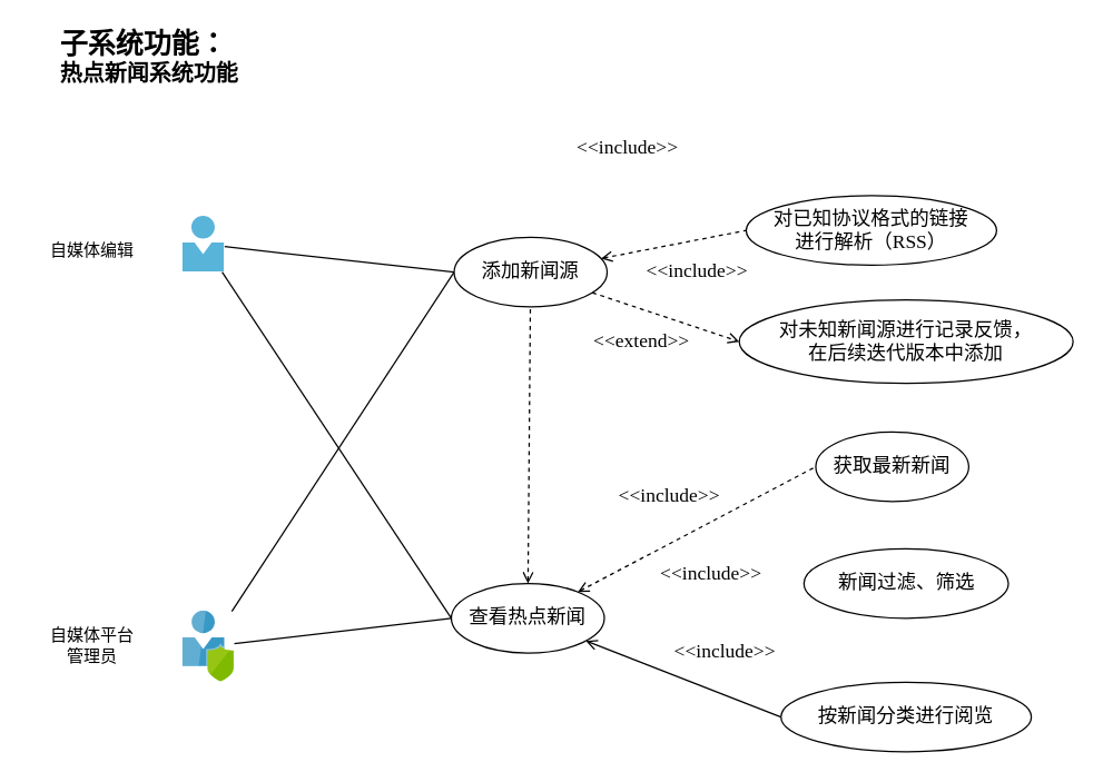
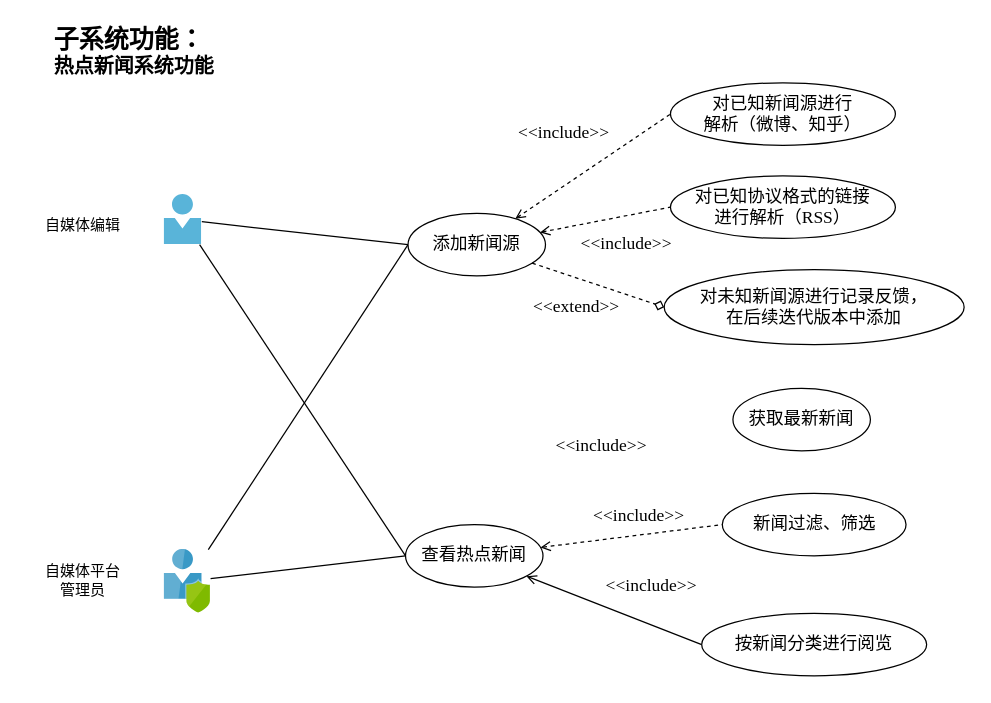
  <mxCell id="0" />
  <mxCell id="1" parent="0" />
  <mxCell id="2" style="rounded=0;orthogonalLoop=1;jettySize=auto;html=1;fontFamily=SF Mono;fontSize=14;endArrow=none;endFill=0;entryX=0;entryY=0.5;entryDx=0;entryDy=0;" edge="1" parent="1" source="4" target="14"><mxGeometry relative="1" as="geometry"><mxPoint x="291" y="385" as="targetPoint" /></mxGeometry></mxCell>
  <mxCell id="3" style="edgeStyle=none;rounded=0;orthogonalLoop=1;jettySize=auto;html=1;entryX=0;entryY=0.5;entryDx=0;entryDy=0;startArrow=none;startFill=0;endArrow=none;endFill=0;fontFamily=SF Mono;fontSize=14;" edge="1" parent="1" source="4" target="21"><mxGeometry relative="1" as="geometry" /></mxCell>
  <mxCell id="4" value="" style="aspect=fixed;html=1;points=[];align=center;image;fontSize=12;image=img/lib/mscae/Person.svg;" vertex="1" parent="1"><mxGeometry x="131" y="155" width="30" height="40" as="geometry" /></mxCell>
  <mxCell id="5" style="edgeStyle=none;rounded=0;orthogonalLoop=1;jettySize=auto;html=1;endArrow=none;endFill=0;fontFamily=SF Mono;fontSize=14;entryX=0;entryY=0.5;entryDx=0;entryDy=0;" edge="1" parent="1" source="7" target="21"><mxGeometry relative="1" as="geometry"><mxPoint x="291" y="385" as="targetPoint" /></mxGeometry></mxCell>
  <mxCell id="6" style="edgeStyle=none;rounded=0;orthogonalLoop=1;jettySize=auto;html=1;entryX=0;entryY=0.5;entryDx=0;entryDy=0;startArrow=none;startFill=0;endArrow=none;endFill=0;fontFamily=SF Mono;fontSize=14;" edge="1" parent="1" source="7" target="14"><mxGeometry relative="1" as="geometry" /></mxCell>
  <mxCell id="7" value="" style="aspect=fixed;html=1;points=[];align=center;image;fontSize=12;image=img/lib/mscae/User_Privacy.svg;" vertex="1" parent="1"><mxGeometry x="131" y="439" width="37" height="51" as="geometry" /></mxCell>
  <mxCell id="8" value="&lt;font style=&quot;font-size: 20px&quot;&gt;子系统功能：&lt;/font&gt;&lt;br style=&quot;font-size: 16px&quot;&gt;热点新闻系统功能" style="text;html=1;strokeColor=none;fillColor=none;align=left;verticalAlign=middle;whiteSpace=wrap;rounded=0;fontFamily=SF Mono;fontStyle=1;fontSize=16;" vertex="1" parent="1"><mxGeometry x="41" y="20" width="200" height="40" as="geometry" /></mxCell>
  <mxCell id="9" value="自媒体编辑" style="text;html=1;strokeColor=none;fillColor=none;align=center;verticalAlign=middle;whiteSpace=wrap;rounded=0;fontFamily=SF Mono;fontStyle=0" vertex="1" parent="1"><mxGeometry x="20.5" y="165" width="90" height="30" as="geometry" /></mxCell>
  <mxCell id="10" value="自媒体平台&lt;br&gt;管理员" style="text;html=1;strokeColor=none;fillColor=none;align=center;verticalAlign=middle;whiteSpace=wrap;rounded=0;fontFamily=SF Mono;fontStyle=0" vertex="1" parent="1"><mxGeometry x="20.5" y="449" width="90" height="30" as="geometry" /></mxCell>
- <mxCell id="11" style="edgeStyle=none;rounded=0;orthogonalLoop=1;jettySize=auto;html=1;entryX=0;entryY=0.5;entryDx=0;entryDy=0;dashed=1;startArrow=open;startFill=0;endArrow=none;endFill=0;fontFamily=SF Mono;fontSize=14;" edge="1" parent="1" source="21" target="17"><mxGeometry relative="1" as="geometry"><mxPoint x="471" y="385" as="sourcePoint" /></mxGeometry></mxCell>
- <mxCell id="12" style="edgeStyle=none;rounded=0;orthogonalLoop=1;jettySize=auto;html=1;dashed=1;startArrow=open;startFill=0;endArrow=none;endFill=0;fontFamily=SF Mono;fontSize=14;" edge="1" parent="1" source="21" target="14"><mxGeometry relative="1" as="geometry"><mxPoint x="471" y="385" as="sourcePoint" /></mxGeometry></mxCell>
+ <mxCell id="12" style="edgeStyle=none;rounded=0;orthogonalLoop=1;jettySize=auto;html=1;entryX=0;entryY=0.5;entryDx=0;entryDy=0;dashed=1;startArrow=open;startFill=0;endArrow=none;endFill=0;fontFamily=SF Mono;fontSize=14;" edge="1" parent="1" source="21" target="18"><mxGeometry relative="1" as="geometry"><mxPoint x="471" y="385" as="sourcePoint" /></mxGeometry></mxCell>
  <mxCell id="13" style="edgeStyle=none;rounded=0;orthogonalLoop=1;jettySize=auto;html=1;entryX=0;entryY=0.5;entryDx=0;entryDy=0;dashed=0;startArrow=open;startFill=0;endArrow=none;endFill=0;fontFamily=SF Mono;fontSize=14;" edge="1" parent="1" source="21" target="19"><mxGeometry relative="1" as="geometry"><mxPoint x="471" y="385" as="sourcePoint" /></mxGeometry></mxCell>
  <mxCell id="14" value="添加新闻源" style="ellipse;whiteSpace=wrap;html=1;fontFamily=SF Mono;fontSize=14;" vertex="1" parent="1"><mxGeometry x="326" y="170" width="110" height="50" as="geometry" /></mxCell>
  <mxCell id="15" value="" style="edgeStyle=none;rounded=0;orthogonalLoop=1;jettySize=auto;html=1;endArrow=none;endFill=0;fontFamily=SF Mono;fontSize=14;" edge="1" parent="1"><mxGeometry relative="1" as="geometry"><mxPoint x="471" y="85" as="sourcePoint" /></mxGeometry></mxCell>
  <mxCell id="16" value="&amp;lt;&amp;lt;extend&amp;gt;&amp;gt;" style="text;html=1;strokeColor=none;fillColor=none;align=center;verticalAlign=middle;whiteSpace=wrap;rounded=0;fontFamily=SF Mono;fontSize=14;rotation=0;" vertex="1" parent="1"><mxGeometry x="411" y="235" width="100" height="20" as="geometry" /></mxCell>
  <mxCell id="17" value="获取最新新闻" style="ellipse;whiteSpace=wrap;html=1;fontFamily=SF Mono;fontSize=14;" vertex="1" parent="1"><mxGeometry x="586" y="310" width="110" height="50" as="geometry" /></mxCell>
  <mxCell id="18" value="新闻过滤、筛选" style="ellipse;whiteSpace=wrap;html=1;fontFamily=SF Mono;fontSize=14;" vertex="1" parent="1"><mxGeometry x="577.5" y="394" width="147" height="50" as="geometry" /></mxCell>
  <mxCell id="19" value="按新闻分类进行阅览" style="ellipse;whiteSpace=wrap;html=1;fontFamily=SF Mono;fontSize=14;" vertex="1" parent="1"><mxGeometry x="561" y="490" width="180" height="50" as="geometry" /></mxCell>
  <mxCell id="20" value="&amp;lt;&amp;lt;include&amp;gt;&amp;gt;" style="text;html=1;strokeColor=none;fillColor=none;align=center;verticalAlign=middle;whiteSpace=wrap;rounded=0;fontFamily=SF Mono;fontSize=14;rotation=0;" vertex="1" parent="1"><mxGeometry x="431" y="347" width="100" height="20" as="geometry" /></mxCell>
  <mxCell id="21" value="查看热点新闻" style="ellipse;whiteSpace=wrap;html=1;fontFamily=SF Mono;fontSize=14;" vertex="1" parent="1"><mxGeometry x="324" y="419" width="110" height="50" as="geometry" /></mxCell>
  <mxCell id="22" value="&amp;lt;&amp;lt;include&amp;gt;&amp;gt;" style="text;html=1;strokeColor=none;fillColor=none;align=center;verticalAlign=middle;whiteSpace=wrap;rounded=0;fontFamily=SF Mono;fontSize=14;rotation=0;" vertex="1" parent="1"><mxGeometry x="471" y="459" width="100" height="20" as="geometry" /></mxCell>
+ <mxCell id="23" value="对已知新闻源进行&lt;br&gt;解析（微博、知乎）" style="ellipse;whiteSpace=wrap;html=1;fontFamily=SF Mono;fontSize=14;" vertex="1" parent="1"><mxGeometry x="536" y="65.5" width="180" height="50" as="geometry" /></mxCell>
+ <mxCell id="24" style="edgeStyle=none;rounded=0;orthogonalLoop=1;jettySize=auto;html=1;entryX=0;entryY=0.5;entryDx=0;entryDy=0;dashed=1;startArrow=open;startFill=0;endArrow=none;endFill=0;fontFamily=SF Mono;fontSize=14;" edge="1" parent="1" source="14" target="23"><mxGeometry relative="1" as="geometry"><mxPoint x="396" y="378.5" as="sourcePoint" /><mxPoint x="521" y="248" as="targetPoint" /></mxGeometry></mxCell>
  <mxCell id="25" value="对已知协议格式的链接&lt;br&gt;进行解析（RSS）" style="ellipse;whiteSpace=wrap;html=1;fontFamily=SF Mono;fontSize=14;" vertex="1" parent="1"><mxGeometry x="536" y="140" width="180" height="50" as="geometry" /></mxCell>
  <mxCell id="26" style="edgeStyle=none;rounded=0;orthogonalLoop=1;jettySize=auto;html=1;entryX=0;entryY=0.5;entryDx=0;entryDy=0;dashed=1;startArrow=open;startFill=0;endArrow=none;endFill=0;fontFamily=SF Mono;fontSize=14;" edge="1" parent="1" source="14" target="25"><mxGeometry relative="1" as="geometry"><mxPoint x="446" y="240" as="sourcePoint" /><mxPoint x="561" y="195" as="targetPoint" /></mxGeometry></mxCell>
  <mxCell id="27" value="对未知新闻源进行记录反馈，&lt;br&gt;在后续迭代版本中添加" style="ellipse;whiteSpace=wrap;html=1;fontFamily=SF Mono;fontSize=14;" vertex="1" parent="1"><mxGeometry x="531" y="215" width="240" height="60" as="geometry" /></mxCell>
- <mxCell id="28" style="edgeStyle=none;rounded=0;orthogonalLoop=1;jettySize=auto;html=1;dashed=1;startArrow=none;startFill=0;endArrow=open;endFill=0;fontFamily=SF Mono;fontSize=14;entryX=0;entryY=0.5;entryDx=0;entryDy=0;" edge="1" parent="1" source="14" target="27"><mxGeometry relative="1" as="geometry"><mxPoint x="441.603" y="195.206" as="sourcePoint" /><mxPoint x="546" y="175" as="targetPoint" /></mxGeometry></mxCell>
+ <mxCell id="28" style="edgeStyle=none;rounded=0;orthogonalLoop=1;jettySize=auto;html=1;dashed=1;startArrow=none;startFill=0;endArrow=diamond;endFill=0;fontFamily=SF Mono;fontSize=14;entryX=0;entryY=0.5;entryDx=0;entryDy=0;" edge="1" parent="1" source="14" target="27"><mxGeometry relative="1" as="geometry"><mxPoint x="441.603" y="195.206" as="sourcePoint" /><mxPoint x="546" y="175" as="targetPoint" /></mxGeometry></mxCell>
  <mxCell id="29" value="&amp;lt;&amp;lt;include&amp;gt;&amp;gt;" style="text;html=1;strokeColor=none;fillColor=none;align=center;verticalAlign=middle;whiteSpace=wrap;rounded=0;fontFamily=SF Mono;fontSize=14;rotation=0;" vertex="1" parent="1"><mxGeometry x="461" y="403" width="100" height="20" as="geometry" /></mxCell>
  <mxCell id="30" value="&amp;lt;&amp;lt;include&amp;gt;&amp;gt;" style="text;html=1;strokeColor=none;fillColor=none;align=center;verticalAlign=middle;whiteSpace=wrap;rounded=0;fontFamily=SF Mono;fontSize=14;rotation=0;" vertex="1" parent="1"><mxGeometry x="401" y="95.5" width="100" height="20" as="geometry" /></mxCell>
  <mxCell id="31" value="&amp;lt;&amp;lt;include&amp;gt;&amp;gt;" style="text;html=1;strokeColor=none;fillColor=none;align=center;verticalAlign=middle;whiteSpace=wrap;rounded=0;fontFamily=SF Mono;fontSize=14;rotation=0;" vertex="1" parent="1"><mxGeometry x="451" y="185" width="100" height="20" as="geometry" /></mxCell>
